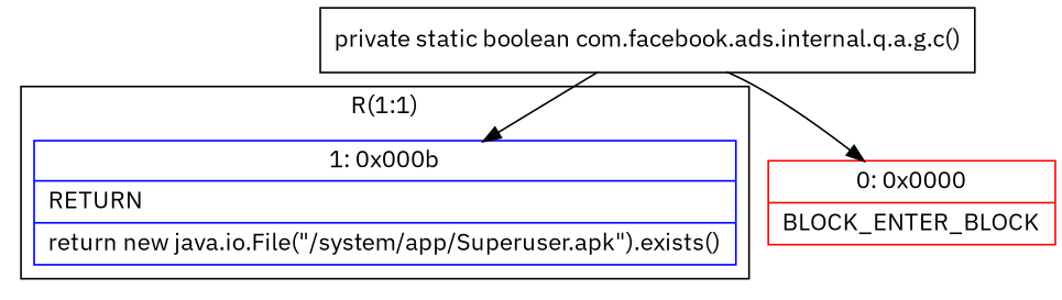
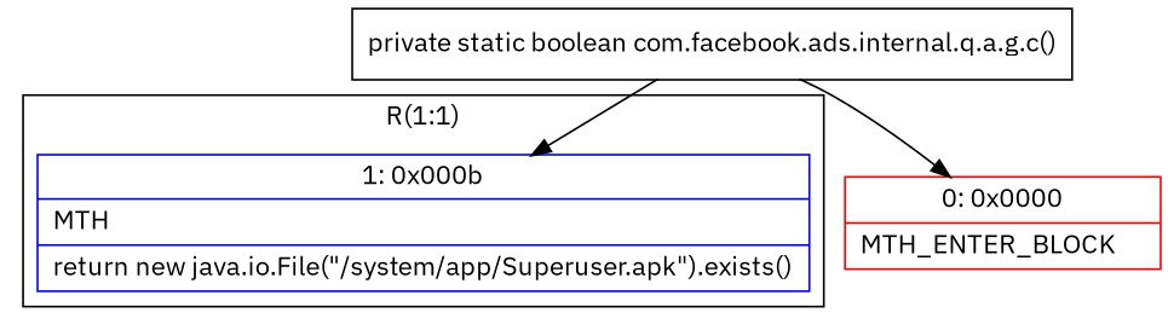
  digraph {
    fontname="IBM Plex Sans"
    node [fontname="IBM Plex Sans" shape=record]
    edge [fontname="IBM Plex Sans"]
-   n1 [color=blue label="{1\:\ 0x000b|RETURN\l|return new java.io.File(\"\/system\/app\/Superuser.apk\").exists()\l}"]
-   n2 [color=red label="{0\:\ 0x0000|BLOCK_ENTER_BLOCK\l}"]
+   n1 [color=blue label="{1\:\ 0x000b|MTH\l|return new java.io.File(\"\/system\/app\/Superuser.apk\").exists()\l}"]
+   n2 [color=red label="{0\:\ 0x0000|MTH_ENTER_BLOCK\l}"]
    n3 [label="{private static boolean com.facebook.ads.internal.q.a.g.c() }"]
    subgraph cluster_1 {
      label="R(1:1)"
      n1
    }
    n3 -> n1
    n3 -> n2
  }
